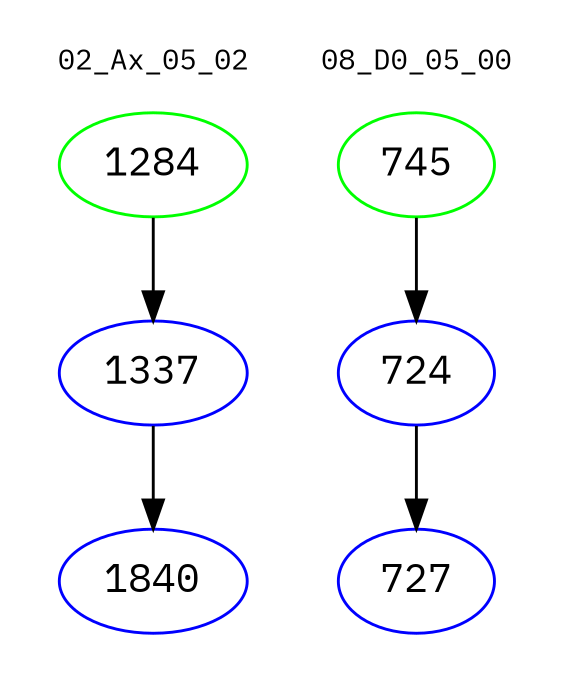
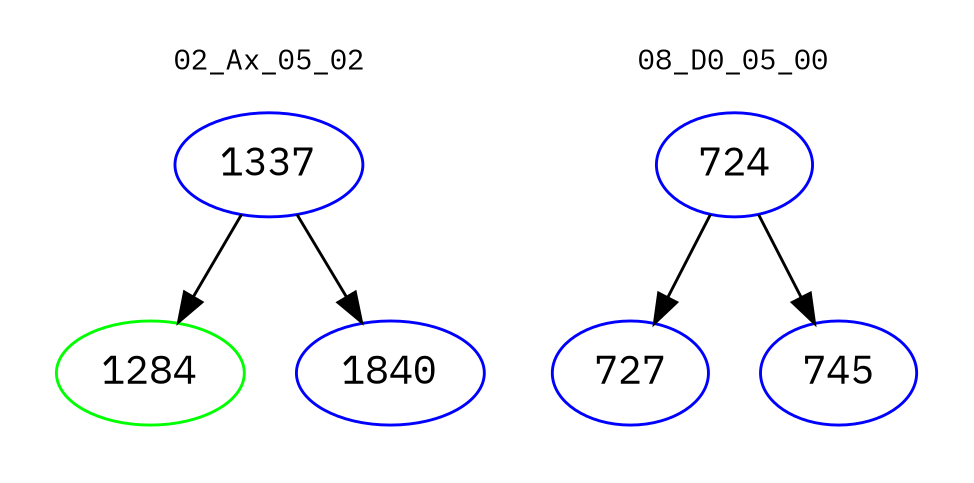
  digraph {
    fontname="IBM Plex Mono"
    node [color=blue fontname="IBM Plex Mono"]
    edge [color=black fontname="IBM Plex Mono"]
    n1 [label=1337]
    n2 [color=green label=1284]
    n3 [label=1840]
    n4 [label=724]
    n5 [label=727]
-   n6 [color=green label=745]
+   n6 [label=745]
    subgraph cluster_1 {
      color=white
      fontsize=10
      label="02_Ax_05_02"
      n1
      n2
      n3
    }
    subgraph cluster_2 {
      color=white
      fontsize=10
      label="08_D0_05_00"
      n4
      n5
      n6
    }
-   n2 -> n1
+   n1 -> n2
    n1 -> n3
    n4 -> n5
-   n6 -> n4
+   n4 -> n6
  }
